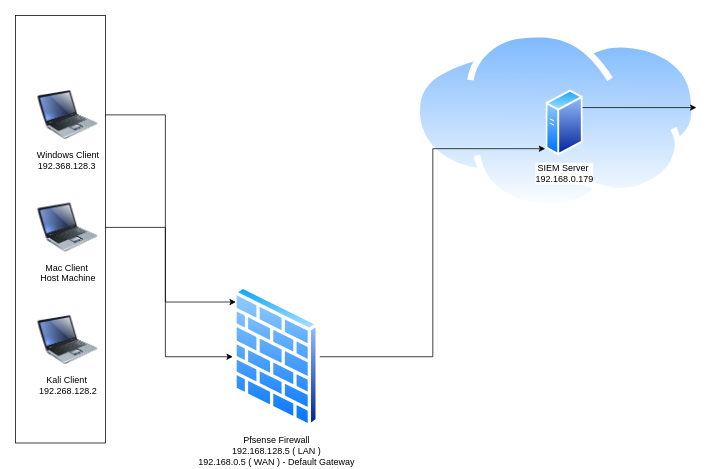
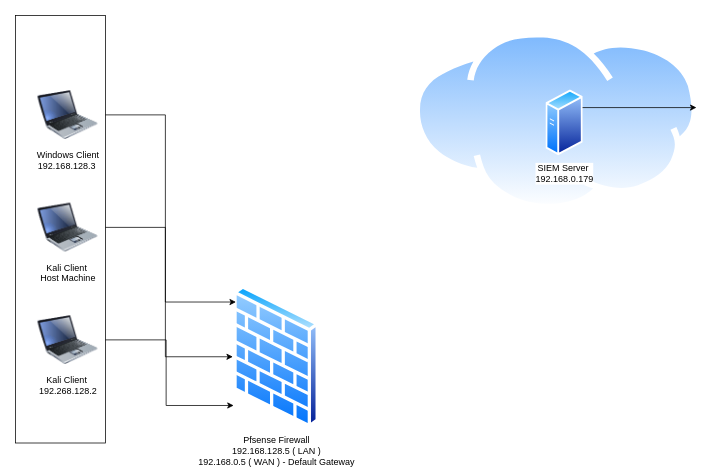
  <mxCell id="0" />
  <mxCell id="1" parent="0" />
  <mxCell id="2" style="edgeStyle=elbowEdgeStyle;rounded=0;orthogonalLoop=1;jettySize=auto;html=1;" edge="1" parent="1" source="13" target="3"><mxGeometry relative="1" as="geometry" /></mxCell>
  <mxCell id="3" value="Pfsense Firewall&lt;div&gt;192.168.128.5 ( LAN )&lt;/div&gt;&lt;div&gt;192.168.0.5 ( WAN ) - Default Gateway&lt;/div&gt;" style="image;aspect=fixed;perimeter=ellipsePerimeter;html=1;align=center;shadow=0;dashed=0;spacingTop=3;image=img/lib/active_directory/firewall.svg;" vertex="1" parent="1"><mxGeometry x="310" y="380" width="115.9" height="190" as="geometry" /></mxCell>
+ <mxCell id="4" style="edgeStyle=elbowEdgeStyle;rounded=0;orthogonalLoop=1;jettySize=auto;html=1;entryX=0.009;entryY=0.842;entryDx=0;entryDy=0;entryPerimeter=0;" edge="1" parent="1" source="15" target="3"><mxGeometry relative="1" as="geometry" /></mxCell>
  <mxCell id="5" style="edgeStyle=elbowEdgeStyle;rounded=0;orthogonalLoop=1;jettySize=auto;html=1;entryX=0.035;entryY=0.116;entryDx=0;entryDy=0;entryPerimeter=0;" edge="1" parent="1" source="14" target="3"><mxGeometry relative="1" as="geometry"><Array as="points"><mxPoint x="220" y="290" /></Array></mxGeometry></mxCell>
  <mxCell id="6" value="" style="group" vertex="1" connectable="0" parent="1"><mxGeometry x="550" y="40" width="380" height="250" as="geometry" /></mxCell>
  <mxCell id="7" value="" style="image;aspect=fixed;perimeter=ellipsePerimeter;html=1;align=center;shadow=0;dashed=0;spacingTop=3;image=img/lib/active_directory/internet_cloud.svg;direction=west;" vertex="1" parent="6"><mxGeometry width="380.0" height="239.395" as="geometry" /></mxCell>
  <mxCell id="8" style="edgeStyle=elbowEdgeStyle;rounded=0;orthogonalLoop=1;jettySize=auto;html=1;exitX=1;exitY=0.25;exitDx=0;exitDy=0;" edge="1" parent="6" source="9" target="7"><mxGeometry relative="1" as="geometry" /></mxCell>
  <mxCell id="9" value="SIEM Server&amp;nbsp;&lt;div&gt;192.168.0.179&lt;/div&gt;" style="image;aspect=fixed;perimeter=ellipsePerimeter;html=1;align=center;shadow=0;dashed=0;spacingTop=3;image=img/lib/active_directory/generic_server.svg;" vertex="1" parent="6"><mxGeometry x="177.33" y="78.704" width="49.652" height="88.665" as="geometry" /></mxCell>
- <mxCell id="10" style="edgeStyle=orthogonalEdgeStyle;rounded=0;orthogonalLoop=1;jettySize=auto;html=1;entryX=-0.018;entryY=0.89;entryDx=0;entryDy=0;entryPerimeter=0;" edge="1" parent="1" source="3" target="9"><mxGeometry relative="1" as="geometry" /></mxCell>
  <mxCell id="11" value="" style="group" vertex="1" connectable="0" parent="1"><mxGeometry x="20" y="20" width="120" height="570" as="geometry" /></mxCell>
  <mxCell id="12" value="" style="rounded=0;whiteSpace=wrap;html=1;" vertex="1" parent="11"><mxGeometry width="120" height="570" as="geometry" /></mxCell>
- <mxCell id="13" value="Mac Client&amp;nbsp;&lt;div&gt;Host Machine&lt;/div&gt;" style="image;html=1;image=img/lib/clip_art/computers/Laptop_128x128.png" vertex="1" parent="11"><mxGeometry x="30" y="242.5" width="80" height="80" as="geometry" /></mxCell>
- <mxCell id="14" value="Windows Client&lt;div&gt;192.368.128.3&amp;nbsp;&lt;/div&gt;" style="image;html=1;image=img/lib/clip_art/computers/Laptop_128x128.png" vertex="1" parent="11"><mxGeometry x="30" y="92.5" width="80" height="80" as="geometry" /></mxCell>
+ <mxCell id="13" value="Kali Client&amp;nbsp;&lt;div&gt;Host Machine&lt;/div&gt;" style="image;html=1;image=img/lib/clip_art/computers/Laptop_128x128.png" vertex="1" parent="11"><mxGeometry x="30" y="242.5" width="80" height="80" as="geometry" /></mxCell>
+ <mxCell id="14" value="Windows Client&lt;div&gt;192.168.128.3&amp;nbsp;&lt;/div&gt;" style="image;html=1;image=img/lib/clip_art/computers/Laptop_128x128.png" vertex="1" parent="11"><mxGeometry x="30" y="92.5" width="80" height="80" as="geometry" /></mxCell>
  <mxCell id="15" value="Kali Client&amp;nbsp;&lt;div&gt;192.268.128.2&lt;/div&gt;" style="image;html=1;image=img/lib/clip_art/computers/Laptop_128x128.png" vertex="1" parent="11"><mxGeometry x="30" y="392.5" width="80" height="80" as="geometry" /></mxCell>
